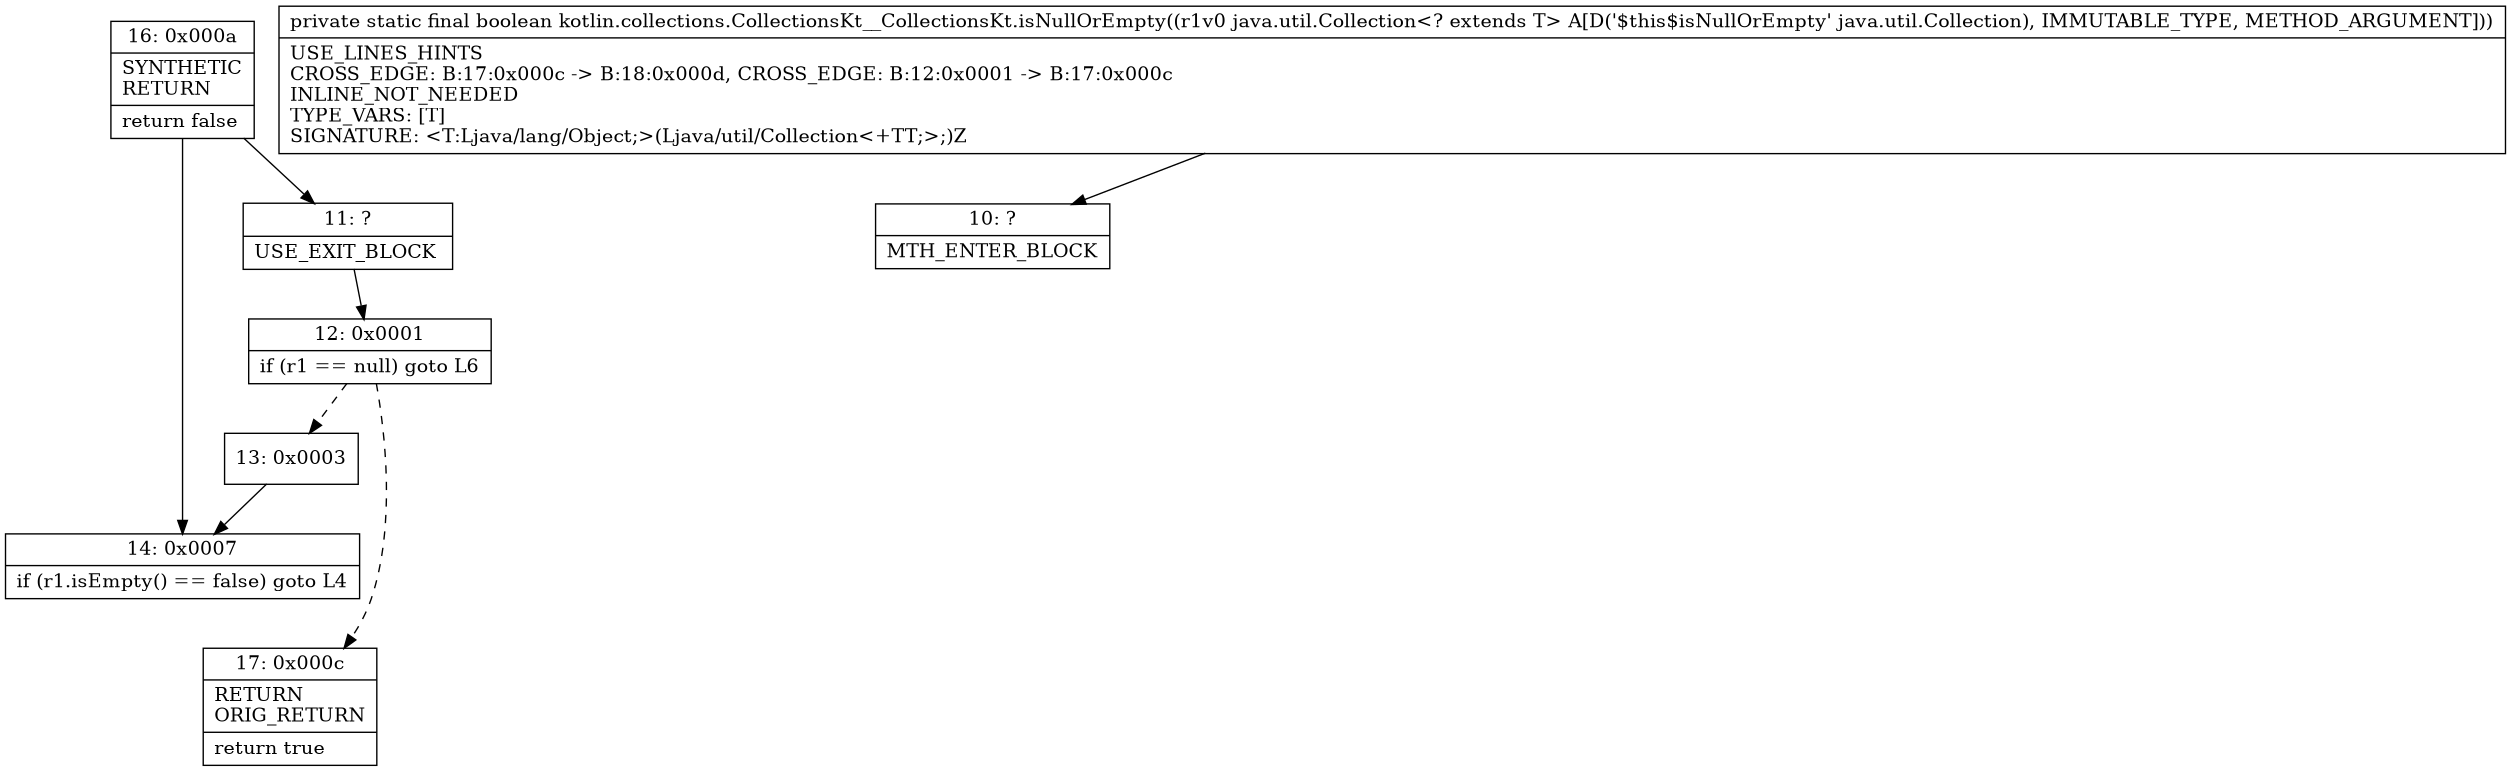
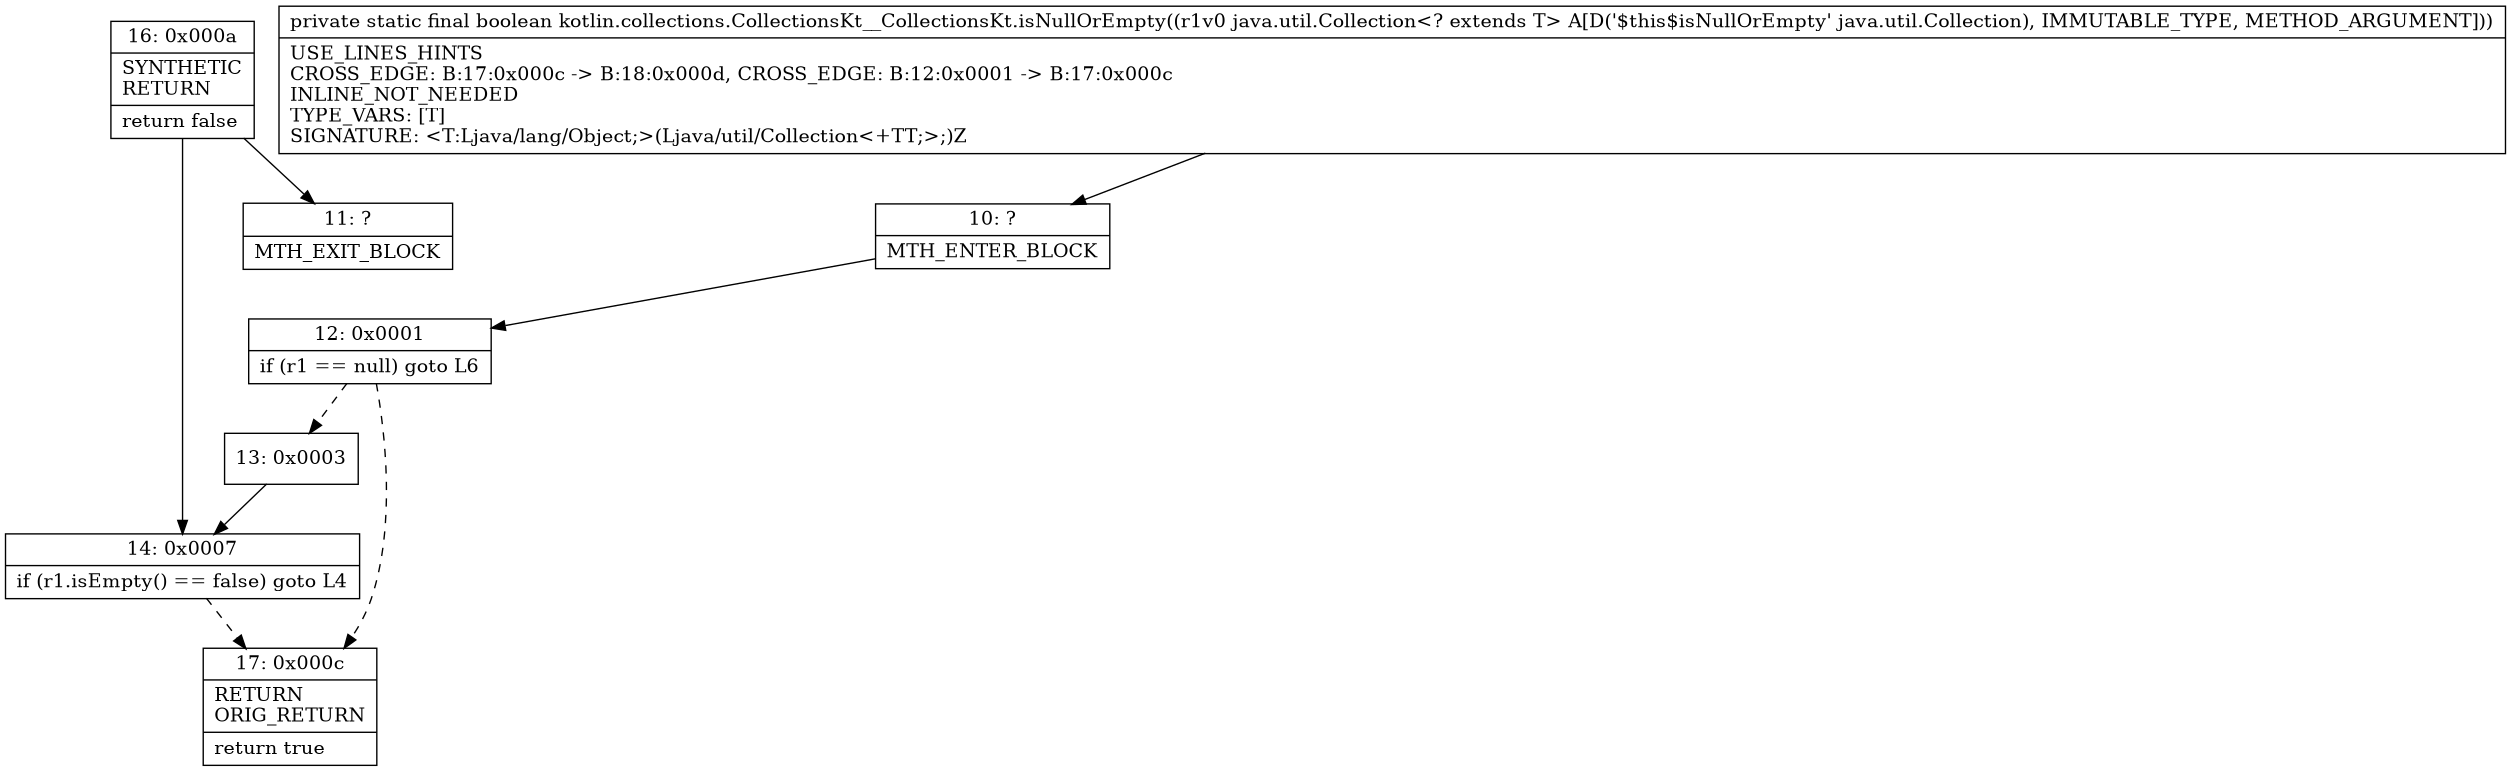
  digraph {
    node [shape=record]
    n1 [label="{10\:\ ?|MTH_ENTER_BLOCK\l}"]
    n2 [label="{12\:\ 0x0001|if (r1 == null) goto L6\l}"]
    n3 [label="{13\:\ 0x0003}"]
    n4 [label="{17\:\ 0x000c|RETURN\lORIG_RETURN\l|return true\l}"]
    n5 [label="{14\:\ 0x0007|if (r1.isEmpty() == false) goto L4\l}"]
    n6 [label="{16\:\ 0x000a|SYNTHETIC\lRETURN\l|return false\l}"]
-   n7 [label="{11\:\ ?|USE_EXIT_BLOCK\l}"]
+   n7 [label="{11\:\ ?|MTH_EXIT_BLOCK\l}"]
    n8 [label="{private static final boolean kotlin.collections.CollectionsKt__CollectionsKt.isNullOrEmpty((r1v0 java.util.Collection\<? extends T\> A[D('$this$isNullOrEmpty' java.util.Collection), IMMUTABLE_TYPE, METHOD_ARGUMENT]))  | USE_LINES_HINTS\lCROSS_EDGE: B:17:0x000c \-\> B:18:0x000d, CROSS_EDGE: B:12:0x0001 \-\> B:17:0x000c\lINLINE_NOT_NEEDED\lTYPE_VARS: [T]\lSIGNATURE: \<T:Ljava\/lang\/Object;\>(Ljava\/util\/Collection\<+TT;\>;)Z\l}"]
-   n7 -> n2
+   n1 -> n2
    n2 -> n3 [style=dashed]
    n2 -> n4 [style=dashed]
    n3 -> n5
+   n5 -> n4 [style=dashed]
    n6 -> n5
    n6 -> n7
    n8 -> n1
  }
